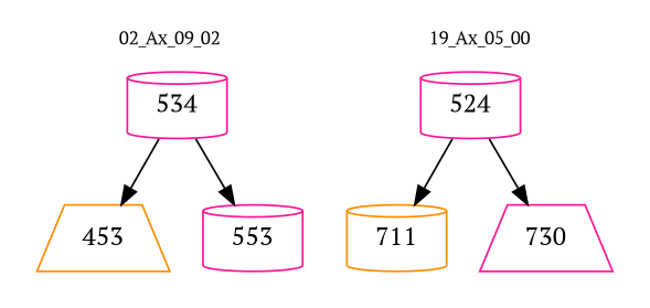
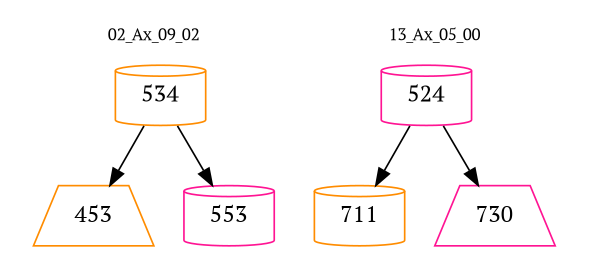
  digraph {
    fontname="PT Serif"
    node [color=darkorange fontname="PT Serif" shape=cylinder]
    edge [color=black fontname="PT Serif"]
-   n1 [color=deeppink label=534]
+   n1 [label=534]
    n2 [label=453 shape=trapezium]
    n3 [color=deeppink label=553]
    n4 [color=deeppink label=524]
    n5 [label=711]
    n6 [color=deeppink label=730 shape=trapezium]
    subgraph cluster_1 {
      color=white
      fontsize=10
      label="02_Ax_09_02"
      n1
      n2
      n3
    }
    subgraph cluster_2 {
      color=white
      fontsize=10
-     label="19_Ax_05_00"
+     label="13_Ax_05_00"
      n4
      n5
      n6
    }
    n1 -> n2
    n1 -> n3
    n4 -> n5
    n4 -> n6
  }
